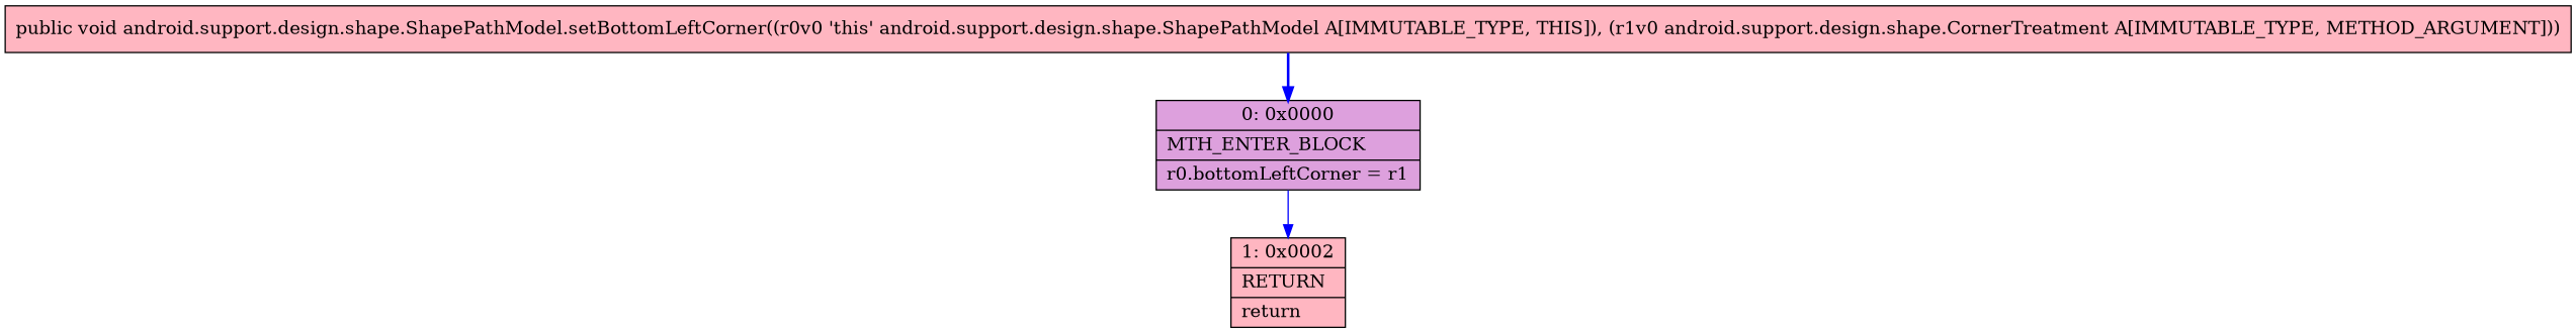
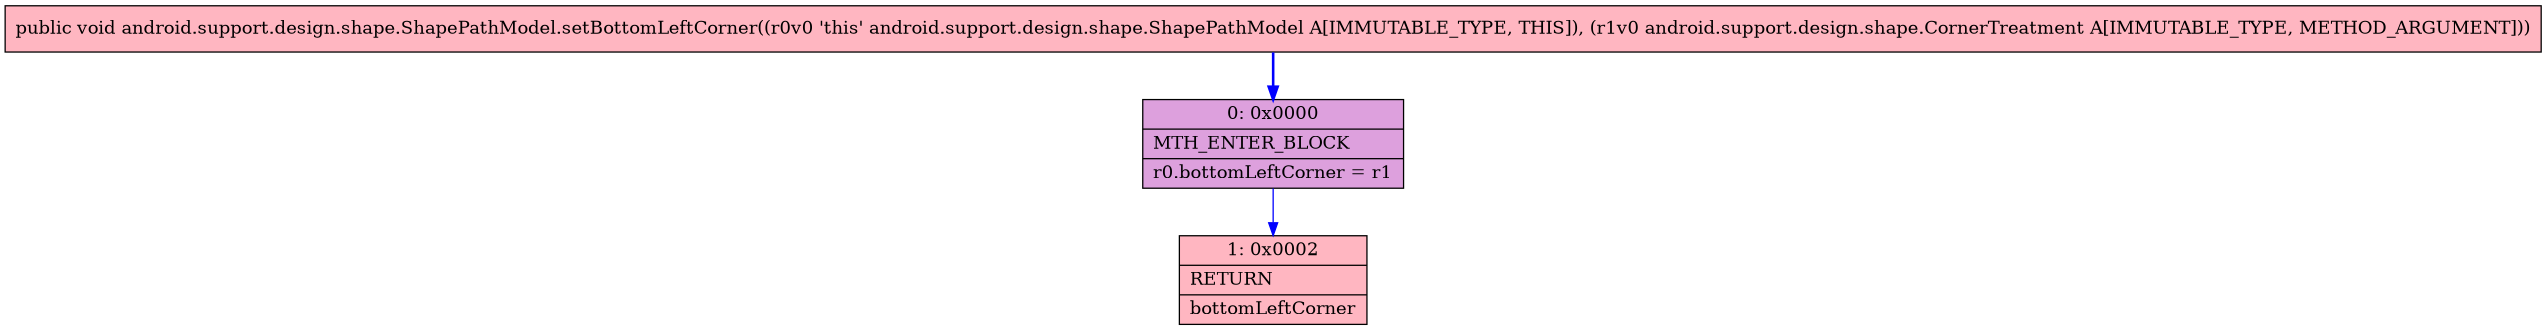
  digraph {
    node [shape=record style=filled fillcolor=lightpink]
    edge [color=blue]
    n1 [label="{0\:\ 0x0000|MTH_ENTER_BLOCK\l|r0.bottomLeftCorner = r1\l}" fillcolor=plum]
-   n2 [label="{1\:\ 0x0002|RETURN\l|return\l}"]
+   n2 [label="{1\:\ 0x0002|RETURN\l|bottomLeftCorner\l}"]
    n3 [label="{public void android.support.design.shape.ShapePathModel.setBottomLeftCorner((r0v0 'this' android.support.design.shape.ShapePathModel A[IMMUTABLE_TYPE, THIS]), (r1v0 android.support.design.shape.CornerTreatment A[IMMUTABLE_TYPE, METHOD_ARGUMENT])) }"]
    n1 -> n2 [style=solid]
    n3 -> n1 [style=bold]
  }
